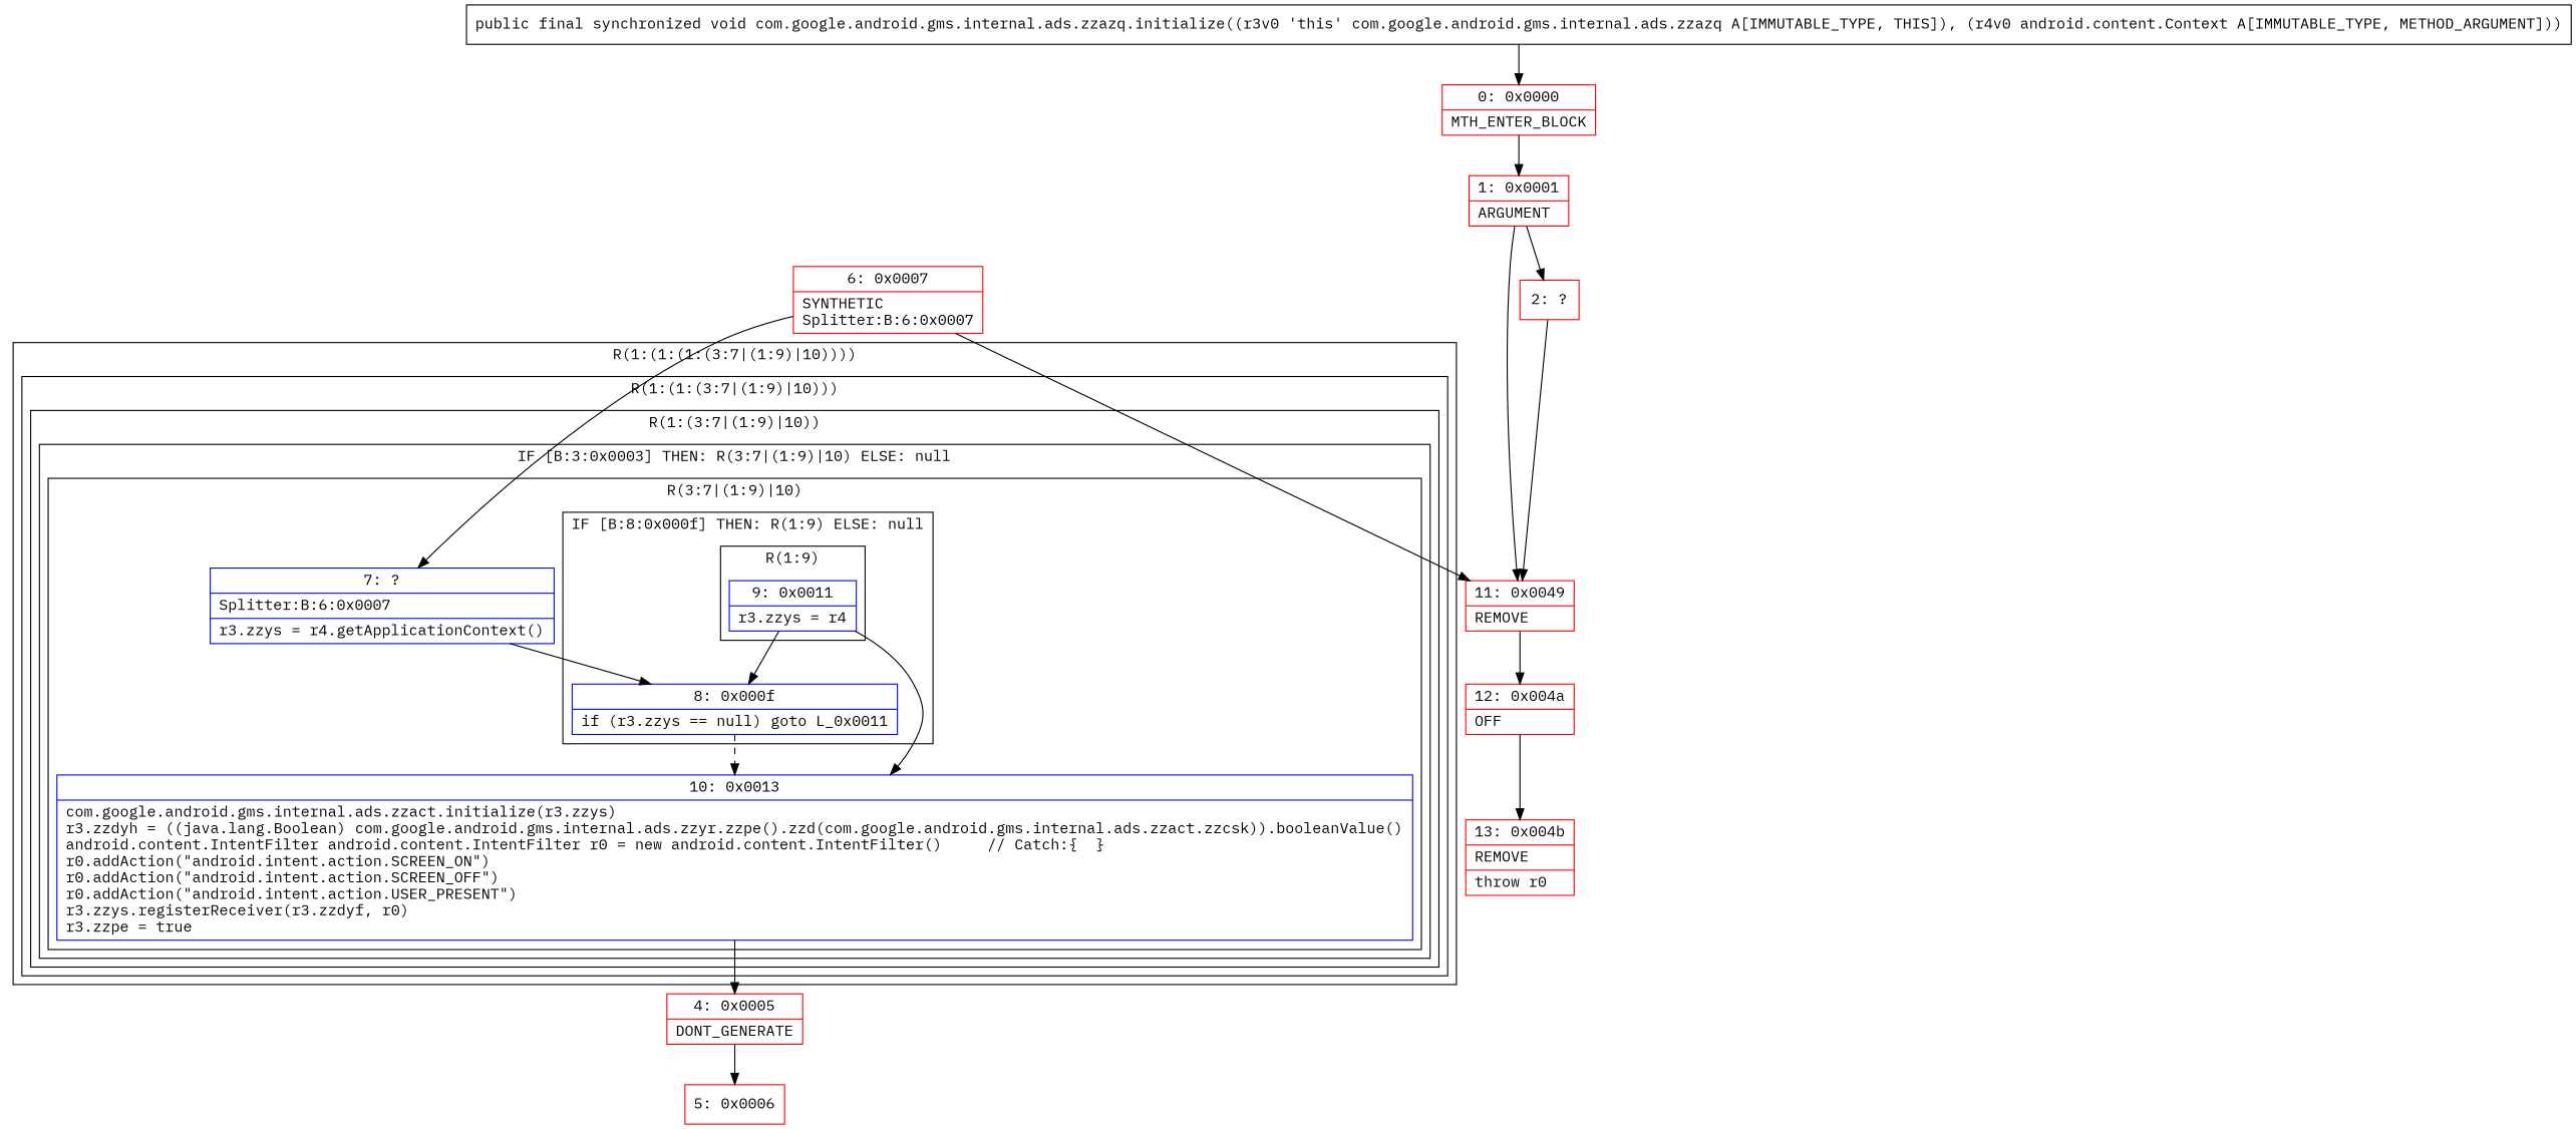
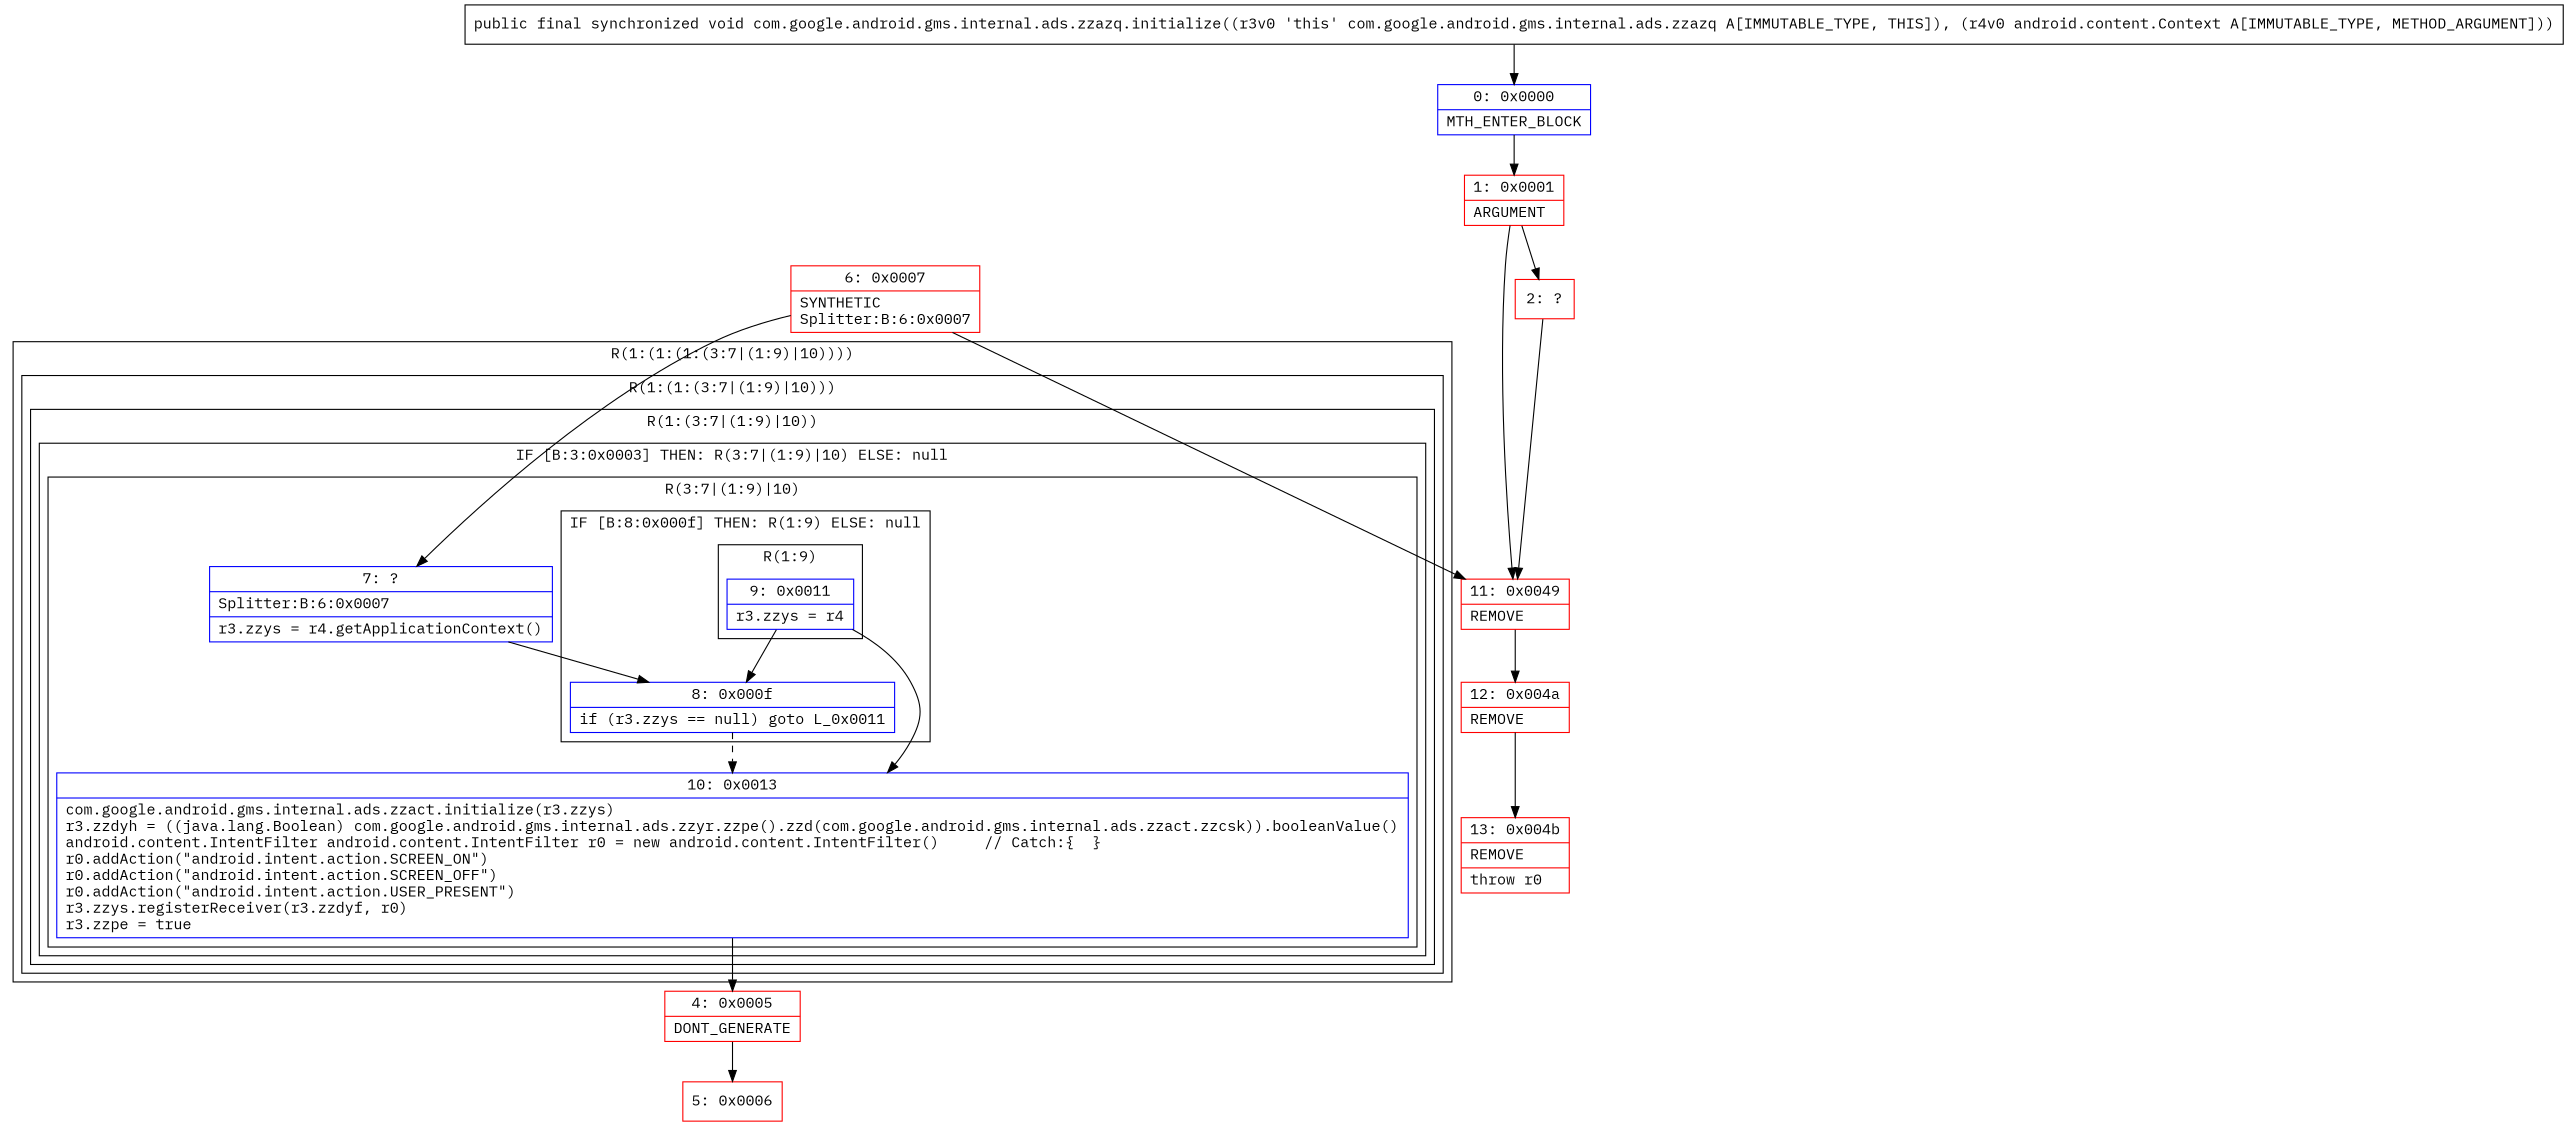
  digraph {
    fontname="IBM Plex Mono"
    node [color=red fontname="IBM Plex Mono" shape=record]
    edge [fontname="IBM Plex Mono"]
    n1 [color=blue label="{9\:\ 0x0011|r3.zzys = r4\l}"]
    n2 [color=blue label="{8\:\ 0x000f|if (r3.zzys == null) goto L_0x0011\l}"]
    n3 [color=blue label="{7\:\ ?|Splitter:B:6:0x0007\l|r3.zzys = r4.getApplicationContext()\l}"]
    n4 [color=blue label="{10\:\ 0x0013|com.google.android.gms.internal.ads.zzact.initialize(r3.zzys)\lr3.zzdyh = ((java.lang.Boolean) com.google.android.gms.internal.ads.zzyr.zzpe().zzd(com.google.android.gms.internal.ads.zzact.zzcsk)).booleanValue()\landroid.content.IntentFilter android.content.IntentFilter r0 = new android.content.IntentFilter()     \/\/ Catch:\{  \}\lr0.addAction(\"android.intent.action.SCREEN_ON\")\lr0.addAction(\"android.intent.action.SCREEN_OFF\")\lr0.addAction(\"android.intent.action.USER_PRESENT\")\lr3.zzys.registerReceiver(r3.zzdyf, r0)\lr3.zzpe = true\l}"]
    n5 [label="{4\:\ 0x0005|DONT_GENERATE\l}"]
    n6 [label="{5\:\ 0x0006}"]
    n7 [label="{6\:\ 0x0007|SYNTHETIC\lSplitter:B:6:0x0007\l}"]
    n8 [label="{11\:\ 0x0049|REMOVE\l}"]
-   n9 [label="{0\:\ 0x0000|MTH_ENTER_BLOCK\l}"]
+   n9 [color=blue label="{0\:\ 0x0000|MTH_ENTER_BLOCK\l}"]
    n10 [label="{1\:\ 0x0001|ARGUMENT\l}"]
    n11 [label="{2\:\ ?}"]
-   n12 [label="{12\:\ 0x004a|OFF\l}"]
+   n12 [label="{12\:\ 0x004a|REMOVE\l}"]
    n13 [label="{13\:\ 0x004b|REMOVE\l|throw r0\l}"]
    n14 [label="{public final synchronized void com.google.android.gms.internal.ads.zzazq.initialize((r3v0 'this' com.google.android.gms.internal.ads.zzazq A[IMMUTABLE_TYPE, THIS]), (r4v0 android.content.Context A[IMMUTABLE_TYPE, METHOD_ARGUMENT])) }" color=""]
    subgraph cluster_1 {
      label="R(1:(1:(1:(3:7|(1:9)|10))))"
      subgraph cluster_2 {
        label="R(1:(1:(3:7|(1:9)|10)))"
        subgraph cluster_3 {
          label="R(1:(3:7|(1:9)|10))"
          subgraph cluster_4 {
            label="IF [B:3:0x0003] THEN: R(3:7|(1:9)|10) ELSE: null"
            subgraph cluster_5 {
              label="R(3:7|(1:9)|10)"
              n3
              n4
              subgraph cluster_6 {
                label="IF [B:8:0x000f] THEN: R(1:9) ELSE: null"
                n2
                subgraph cluster_7 {
                  label="R(1:9)"
                  n1
                }
              }
            }
          }
        }
      }
    }
    n1 -> n2
    n1 -> n4
    n2 -> n4 [style=dashed]
    n3 -> n2
    n4 -> n5
    n5 -> n6
    n7 -> n3
    n7 -> n8
    n8 -> n12
    n9 -> n10
    n10 -> n8
    n10 -> n11
    n11 -> n8
    n12 -> n13
    n14 -> n9
  }
